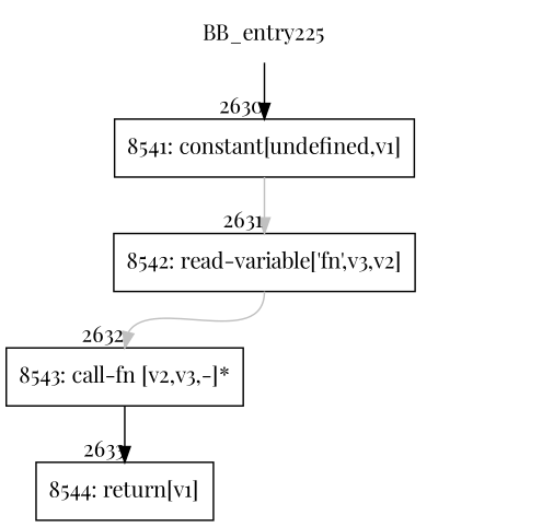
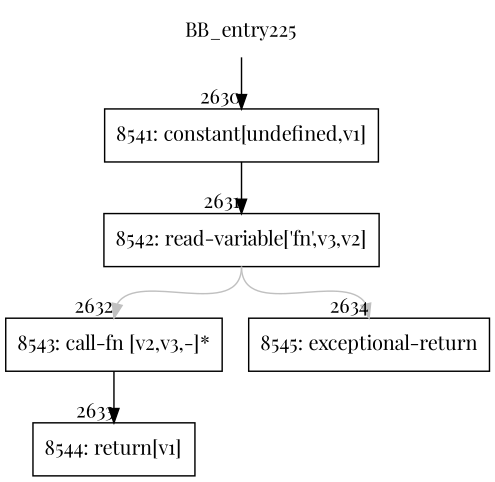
  digraph {
    fontname="Playfair Display"
    rankdir=TD
    node [fontname="Playfair Display" shape=record]
    edge [fontname="Playfair Display" headport=n tailport=s]
    n1 [label=BB_entry225 shape=none]
    n2 [label="{8541: constant[undefined,v1]}"]
    n3 [label="{8542: read-variable['fn',v3,v2]}"]
    n4 [label="{8543: call-fn [v2,v3,-]*}"]
+   n5 [label="{8545: exceptional-return}"]
    n6 [label="{8544: return[v1]}"]
    n1 -> n2 [headlabel="    2630"]
-   n2 -> n3 [headlabel="      2631" color=gray]
+   n2 -> n3 [headlabel="      2631"]
    n3 -> n4 [color=gray headlabel="      2632"]
+   n3 -> n5 [color=gray headlabel="      2634"]
    n4 -> n6 [headlabel="      2633"]
  }
